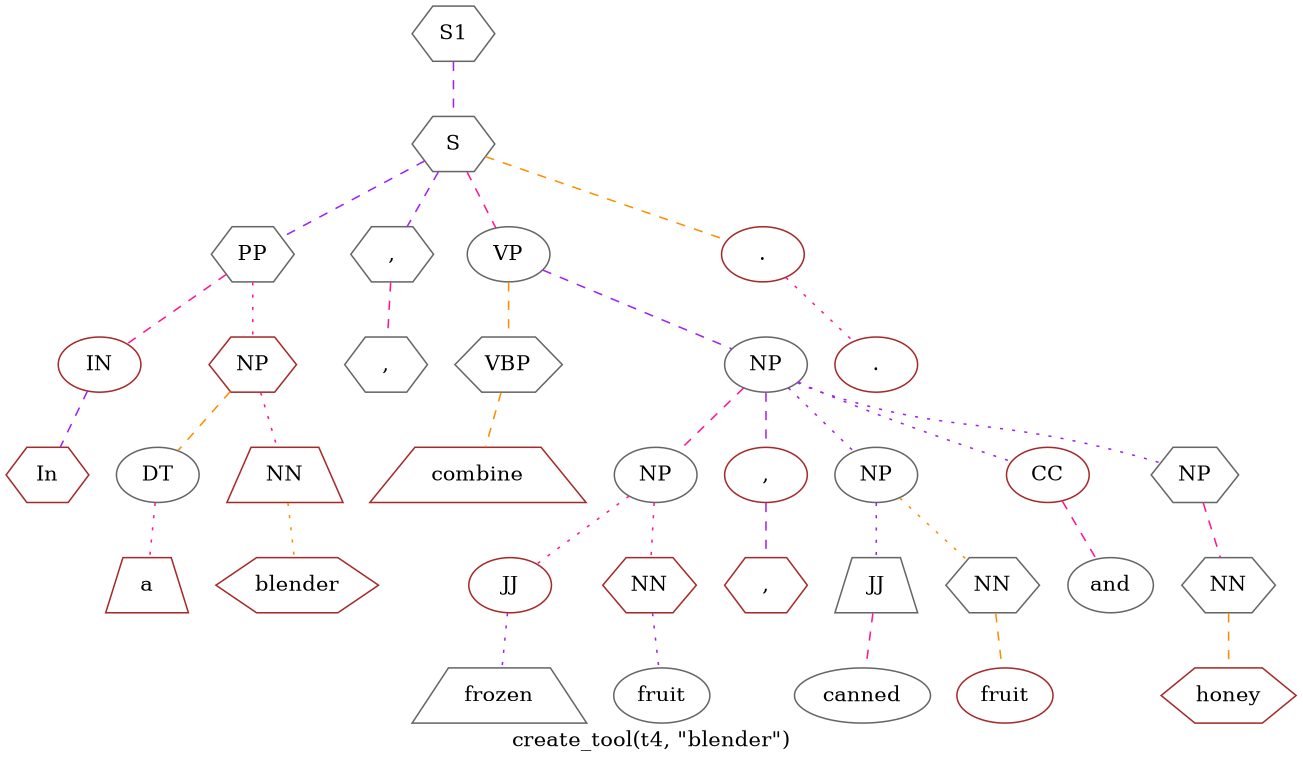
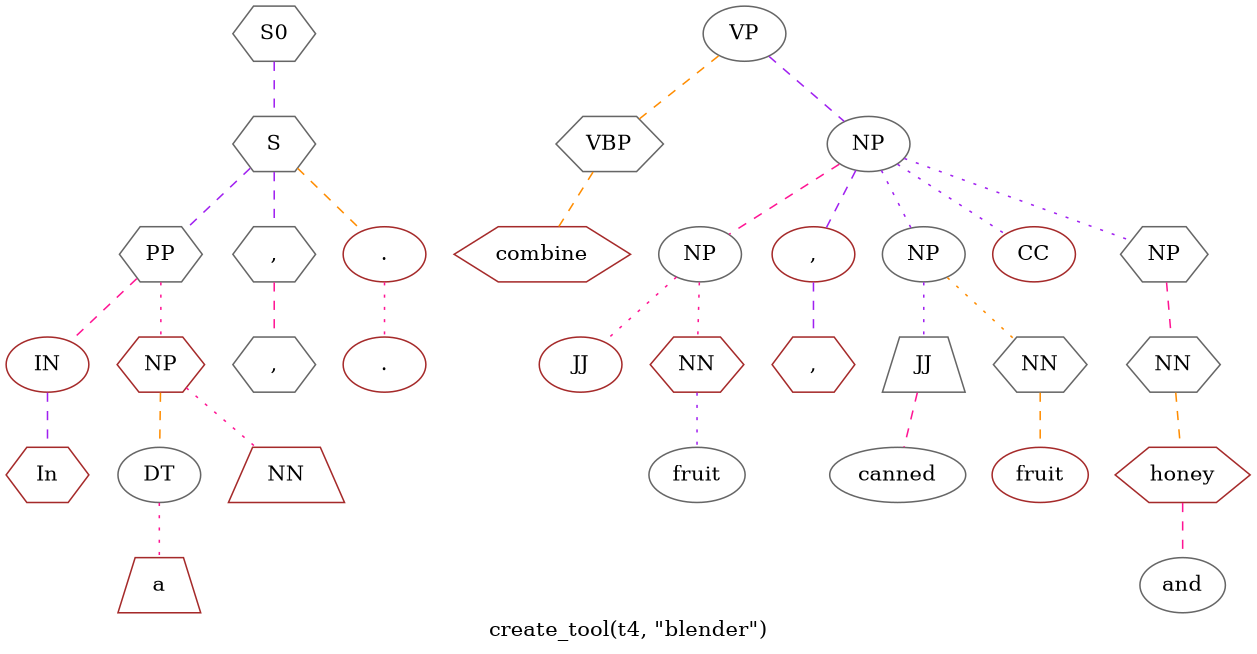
  graph {
    label="create_tool(t4, \"blender\")"
    node [color=gray40 shape=hexagon]
    edge [color=purple style=dashed]
-   n1 [label=S1]
+   n1 [label=S0]
    n2 [label=S]
    n3 [label=PP]
    n4 [label=","]
    n5 [label=VP shape=ellipse]
    n6 [color=brown label="." shape=ellipse]
    n7 [color=brown label=IN shape=ellipse]
    n8 [color=brown label=NP]
    n9 [label=","]
    n10 [label=VBP]
    n11 [label=NP shape=ellipse]
    n12 [color=brown label="." shape=ellipse]
    n13 [color=brown label=In]
    n14 [label=DT shape=ellipse]
    n15 [color=brown label=NN shape=trapezium]
    n16 [color=brown label=a shape=trapezium]
-   n17 [color=brown label=blender]
-   n18 [color=brown label=combine shape=trapezium]
+   n18 [color=brown label=combine]
    n19 [label=NP shape=ellipse]
    n20 [color=brown label="," shape=ellipse]
    n21 [label=NP shape=ellipse]
    n22 [color=brown label=CC shape=ellipse]
    n23 [label=NP]
    n24 [color=brown label=JJ shape=ellipse]
    n25 [color=brown label=NN]
    n26 [color=brown label=","]
    n27 [label=JJ shape=trapezium]
    n28 [label=NN]
    n29 [label=and shape=ellipse]
    n30 [label=NN]
-   n31 [label=frozen shape=trapezium]
    n32 [label=fruit shape=ellipse]
    n33 [label=canned shape=ellipse]
    n34 [color=brown label=fruit shape=ellipse]
    n35 [color=brown label=honey]
    n1 -- n2
    n2 -- n3
    n2 -- n4
-   n2 -- n5 [color=deeppink]
    n2 -- n6 [color=darkorange]
    n3 -- n7 [color=deeppink]
    n3 -- n8 [color=deeppink style=dotted]
    n4 -- n9 [color=deeppink]
    n5 -- n10 [color=darkorange]
    n5 -- n11
    n6 -- n12 [color=deeppink style=dotted]
    n7 -- n13
    n8 -- n14 [color=darkorange]
    n8 -- n15 [color=deeppink style=dotted]
    n10 -- n18 [color=darkorange]
    n11 -- n19 [color=deeppink]
    n11 -- n20
    n11 -- n21 [style=dotted]
    n11 -- n22 [style=dotted]
    n11 -- n23 [style=dotted]
    n14 -- n16 [color=deeppink style=dotted]
-   n15 -- n17 [color=darkorange style=dotted]
    n19 -- n24 [color=deeppink style=dotted]
    n19 -- n25 [color=deeppink style=dotted]
    n20 -- n26
    n21 -- n27 [style=dotted]
    n21 -- n28 [color=darkorange style=dotted]
-   n22 -- n29 [color=deeppink]
+   n35 -- n29 [color=deeppink]
    n23 -- n30 [color=deeppink]
-   n24 -- n31 [style=dotted]
    n25 -- n32 [style=dotted]
    n27 -- n33 [color=deeppink]
    n28 -- n34 [color=darkorange]
    n30 -- n35 [color=darkorange]
  }
